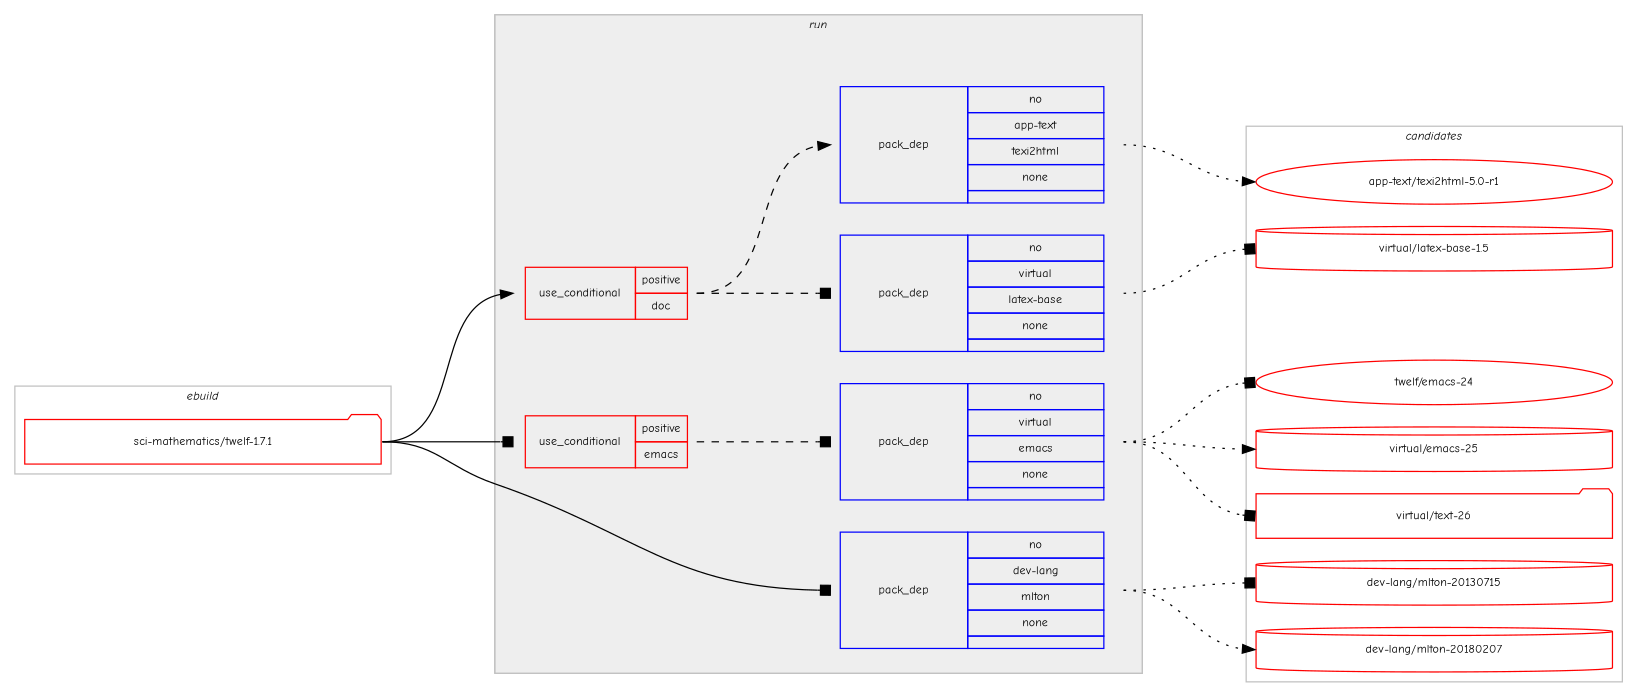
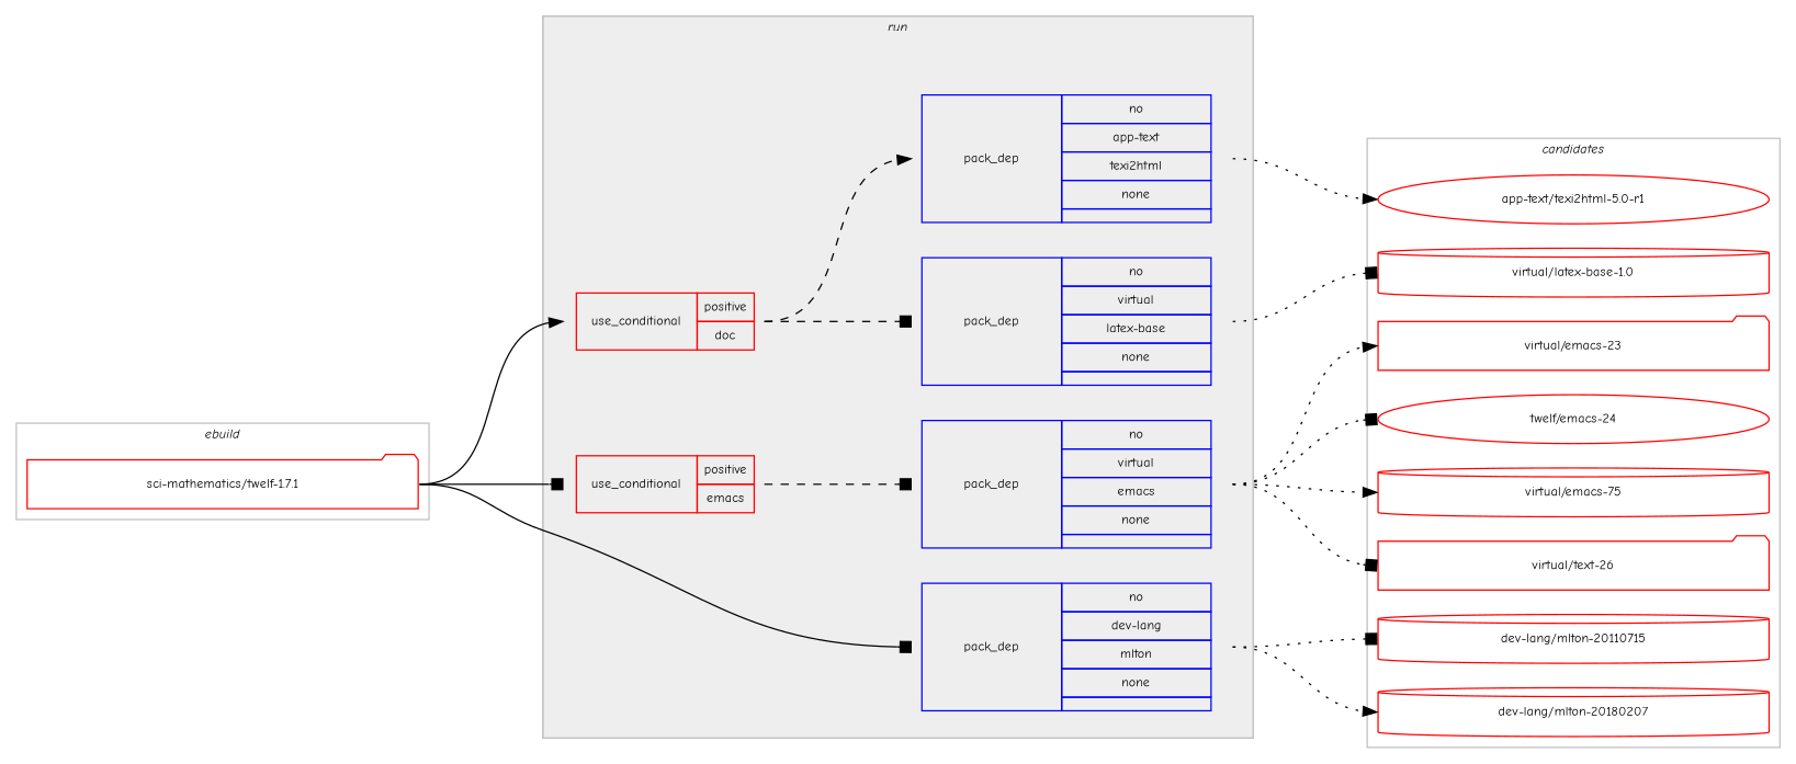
  digraph {
    compound=true
    concentrate=true
    fontname="Comic Neue"
    fontsize=10
    newrank=true
    rankdir=LR
    ranksep=1.5
    node [color=red fontname="Comic Neue" fontsize=10 shape=none]
    edge [arrowhead=box fontname="Comic Neue" headport=w style=dotted tailport=e weight=100]
    n1 [label="sci-mathematics/twelf-1.7.1" shape=folder width=4]
    n2 [color=blue label=<<TABLE BORDER="0" CELLBORDER="1" CELLSPACING="0" CELLPADDING="4" WIDTH="220"><TR><TD ROWSPAN="6" CELLPADDING="30">pack_dep</TD></TR><TR><TD WIDTH="110">no</TD></TR><TR><TD>virtual</TD></TR><TR><TD>latex-base</TD></TR><TR><TD>none</TD></TR><TR><TD></TD></TR></TABLE>>]
    n3 [color=blue label=<<TABLE BORDER="0" CELLBORDER="1" CELLSPACING="0" CELLPADDING="4" WIDTH="220"><TR><TD ROWSPAN="6" CELLPADDING="30">pack_dep</TD></TR><TR><TD WIDTH="110">no</TD></TR><TR><TD>app-text</TD></TR><TR><TD>texi2html</TD></TR><TR><TD>none</TD></TR><TR><TD></TD></TR></TABLE>>]
    n4 [label=<<TABLE BORDER="0" CELLBORDER="1" CELLSPACING="0" CELLPADDING="4"><TR><TD ROWSPAN="3" CELLPADDING="10">use_conditional</TD></TR><TR><TD>positive</TD></TR><TR><TD>doc</TD></TR></TABLE>>]
    n5 [color=blue label=<<TABLE BORDER="0" CELLBORDER="1" CELLSPACING="0" CELLPADDING="4" WIDTH="220"><TR><TD ROWSPAN="6" CELLPADDING="30">pack_dep</TD></TR><TR><TD WIDTH="110">no</TD></TR><TR><TD>virtual</TD></TR><TR><TD>emacs</TD></TR><TR><TD>none</TD></TR><TR><TD></TD></TR></TABLE>>]
    n6 [label=<<TABLE BORDER="0" CELLBORDER="1" CELLSPACING="0" CELLPADDING="4"><TR><TD ROWSPAN="3" CELLPADDING="10">use_conditional</TD></TR><TR><TD>positive</TD></TR><TR><TD>emacs</TD></TR></TABLE>>]
    n7 [color=blue label=<<TABLE BORDER="0" CELLBORDER="1" CELLSPACING="0" CELLPADDING="4" WIDTH="220"><TR><TD ROWSPAN="6" CELLPADDING="30">pack_dep</TD></TR><TR><TD WIDTH="110">no</TD></TR><TR><TD>dev-lang</TD></TR><TR><TD>mlton</TD></TR><TR><TD>none</TD></TR><TR><TD></TD></TR></TABLE>>]
-   n8 [label="virtual/latex-base-1.5" shape=cylinder width=4]
+   n8 [label="virtual/latex-base-1.0" shape=cylinder width=4]
    n9 [label="app-text/texi2html-5.0-r1" shape=ellipse width=4]
+   n10 [label="virtual/emacs-23" shape=folder width=4]
    n11 [label="twelf/emacs-24" shape=ellipse width=4]
-   n12 [label="virtual/emacs-25" shape=cylinder width=4]
+   n12 [label="virtual/emacs-75" shape=cylinder width=4]
    n13 [label="virtual/text-26" shape=folder width=4]
-   n14 [label="dev-lang/mlton-20130715" shape=cylinder width=4]
+   n14 [label="dev-lang/mlton-20110715" shape=cylinder width=4]
    n15 [label="dev-lang/mlton-20180207" shape=cylinder width=4]
    subgraph cluster_1 {
      color=gray
      label=<<i>ebuild</i>>
      rank=same
      n1
    }
    subgraph cluster_2 {
      color=gray
      label=<<i>dependencies</i>>
      subgraph cluster_3 {
        color=gray
        fillcolor="#eeeeee"
        label=<<i>compile</i>>
        style=filled
      }
      subgraph cluster_4 {
        color=gray
        fillcolor="#eeeeee"
        label=<<i>compile and run</i>>
        style=filled
        subgraph sub_5 {
          color=gray
          fillcolor="#eeeeee"
          label=<<i>compile and run</i>>
          style=filled
          n4
          subgraph sub_6 {
            color=gray
            fillcolor="#eeeeee"
            label=<<i>compile and run</i>>
            style=filled
            n2
          }
          subgraph sub_7 {
            color=gray
            fillcolor="#eeeeee"
            label=<<i>compile and run</i>>
            style=filled
            n3
          }
        }
        subgraph sub_8 {
          color=gray
          fillcolor="#eeeeee"
          label=<<i>compile and run</i>>
          style=filled
          n6
          subgraph sub_9 {
            color=gray
            fillcolor="#eeeeee"
            label=<<i>compile and run</i>>
            style=filled
            n5
          }
        }
        subgraph sub_10 {
          color=gray
          fillcolor="#eeeeee"
          label=<<i>compile and run</i>>
          style=filled
          n7
        }
      }
      subgraph cluster_11 {
        color=gray
        fillcolor="#eeeeee"
        label=<<i>run</i>>
        style=filled
      }
    }
    subgraph cluster_12 {
      color=gray
      label=<<i>candidates</i>>
      rank=same
      subgraph sub_13 {
        color=black
        label=<<i>candidates</i>>
        nodesep=1
        rank=same
        n8
      }
      subgraph sub_14 {
        color=black
        label=<<i>candidates</i>>
        nodesep=1
        rank=same
        n9
      }
      subgraph sub_15 {
        color=black
        label=<<i>candidates</i>>
        nodesep=1
        rank=same
+       n10
        n11
        n12
        n13
      }
      subgraph sub_16 {
        color=black
        label=<<i>candidates</i>>
        nodesep=1
        rank=same
        n14
        n15
      }
    }
    n1 -> n4 [arrowhead=normal style=solid weight=20]
    n1 -> n6 [style=solid weight=20]
    n1 -> n7 [style=solid weight=20]
    n2 -> n8
    n3 -> n9 [arrowhead=normal]
    n4 -> n2 [style=dashed weight=20]
    n4 -> n3 [arrowhead=normal style=dashed weight=20]
+   n5 -> n10 [arrowhead=normal]
    n5 -> n11
    n5 -> n12 [arrowhead=normal]
    n5 -> n13
    n6 -> n5 [style=dashed weight=20]
    n7 -> n14
    n7 -> n15 [arrowhead=normal]
  }
